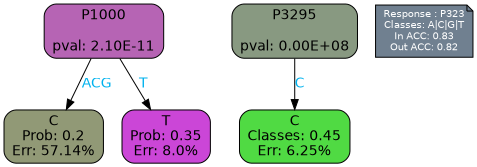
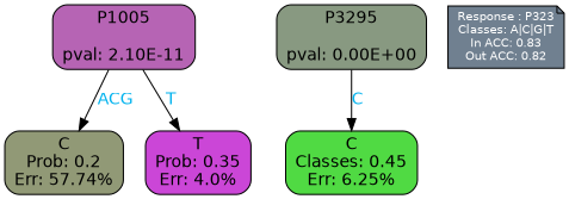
  digraph {
    ranksep=equally
    splines=polylines
    node [color=black fontname=helvetica shape=box style="filled, rounded"]
    edge [fontcolor=deepskyblue2 fontname=helvetica]
-   n1 [fillcolor="#919976" label="C\nProb: 0.2\nErr: 57.14%"]
-   n2 [fillcolor="#cb46d7" label="T\nProb: 0.35\nErr: 8.0%"]
+   n1 [fillcolor="#919976" label="C\nProb: 0.2\nErr: 57.74%"]
+   n2 [fillcolor="#cb46d7" label="T\nProb: 0.35\nErr: 4.0%"]
    n3 [fillcolor="#50da43" label="C\nClasses: 0.45\nErr: 6.25%"]
    n4 [align=left fillcolor=slategray fontcolor=white fontsize=10 label="Response : P323\nClasses: A|C|G|T\nIn ACC: 0.83\nOut ACC: 0.82\n" shape=note style=filled]
-   n5 [fillcolor="#889981" label="P3295\n\npval: 0.00E+08"]
-   n6 [fillcolor="#b664b4" label="P1000\n\npval: 2.10E-11"]
+   n5 [fillcolor="#889981" label="P3295\n\npval: 0.00E+00"]
+   n6 [fillcolor="#b664b4" label="P1005\n\npval: 2.10E-11"]
    subgraph sub_1 {
      rank=same
      n1
      n2
      n3
    }
    subgraph sub_2 {
      rank=same
      n4
      n5
    }
    n5 -> n3 [label=C]
    n6 -> n1 [label=ACG]
    n6 -> n2 [label=T]
  }
